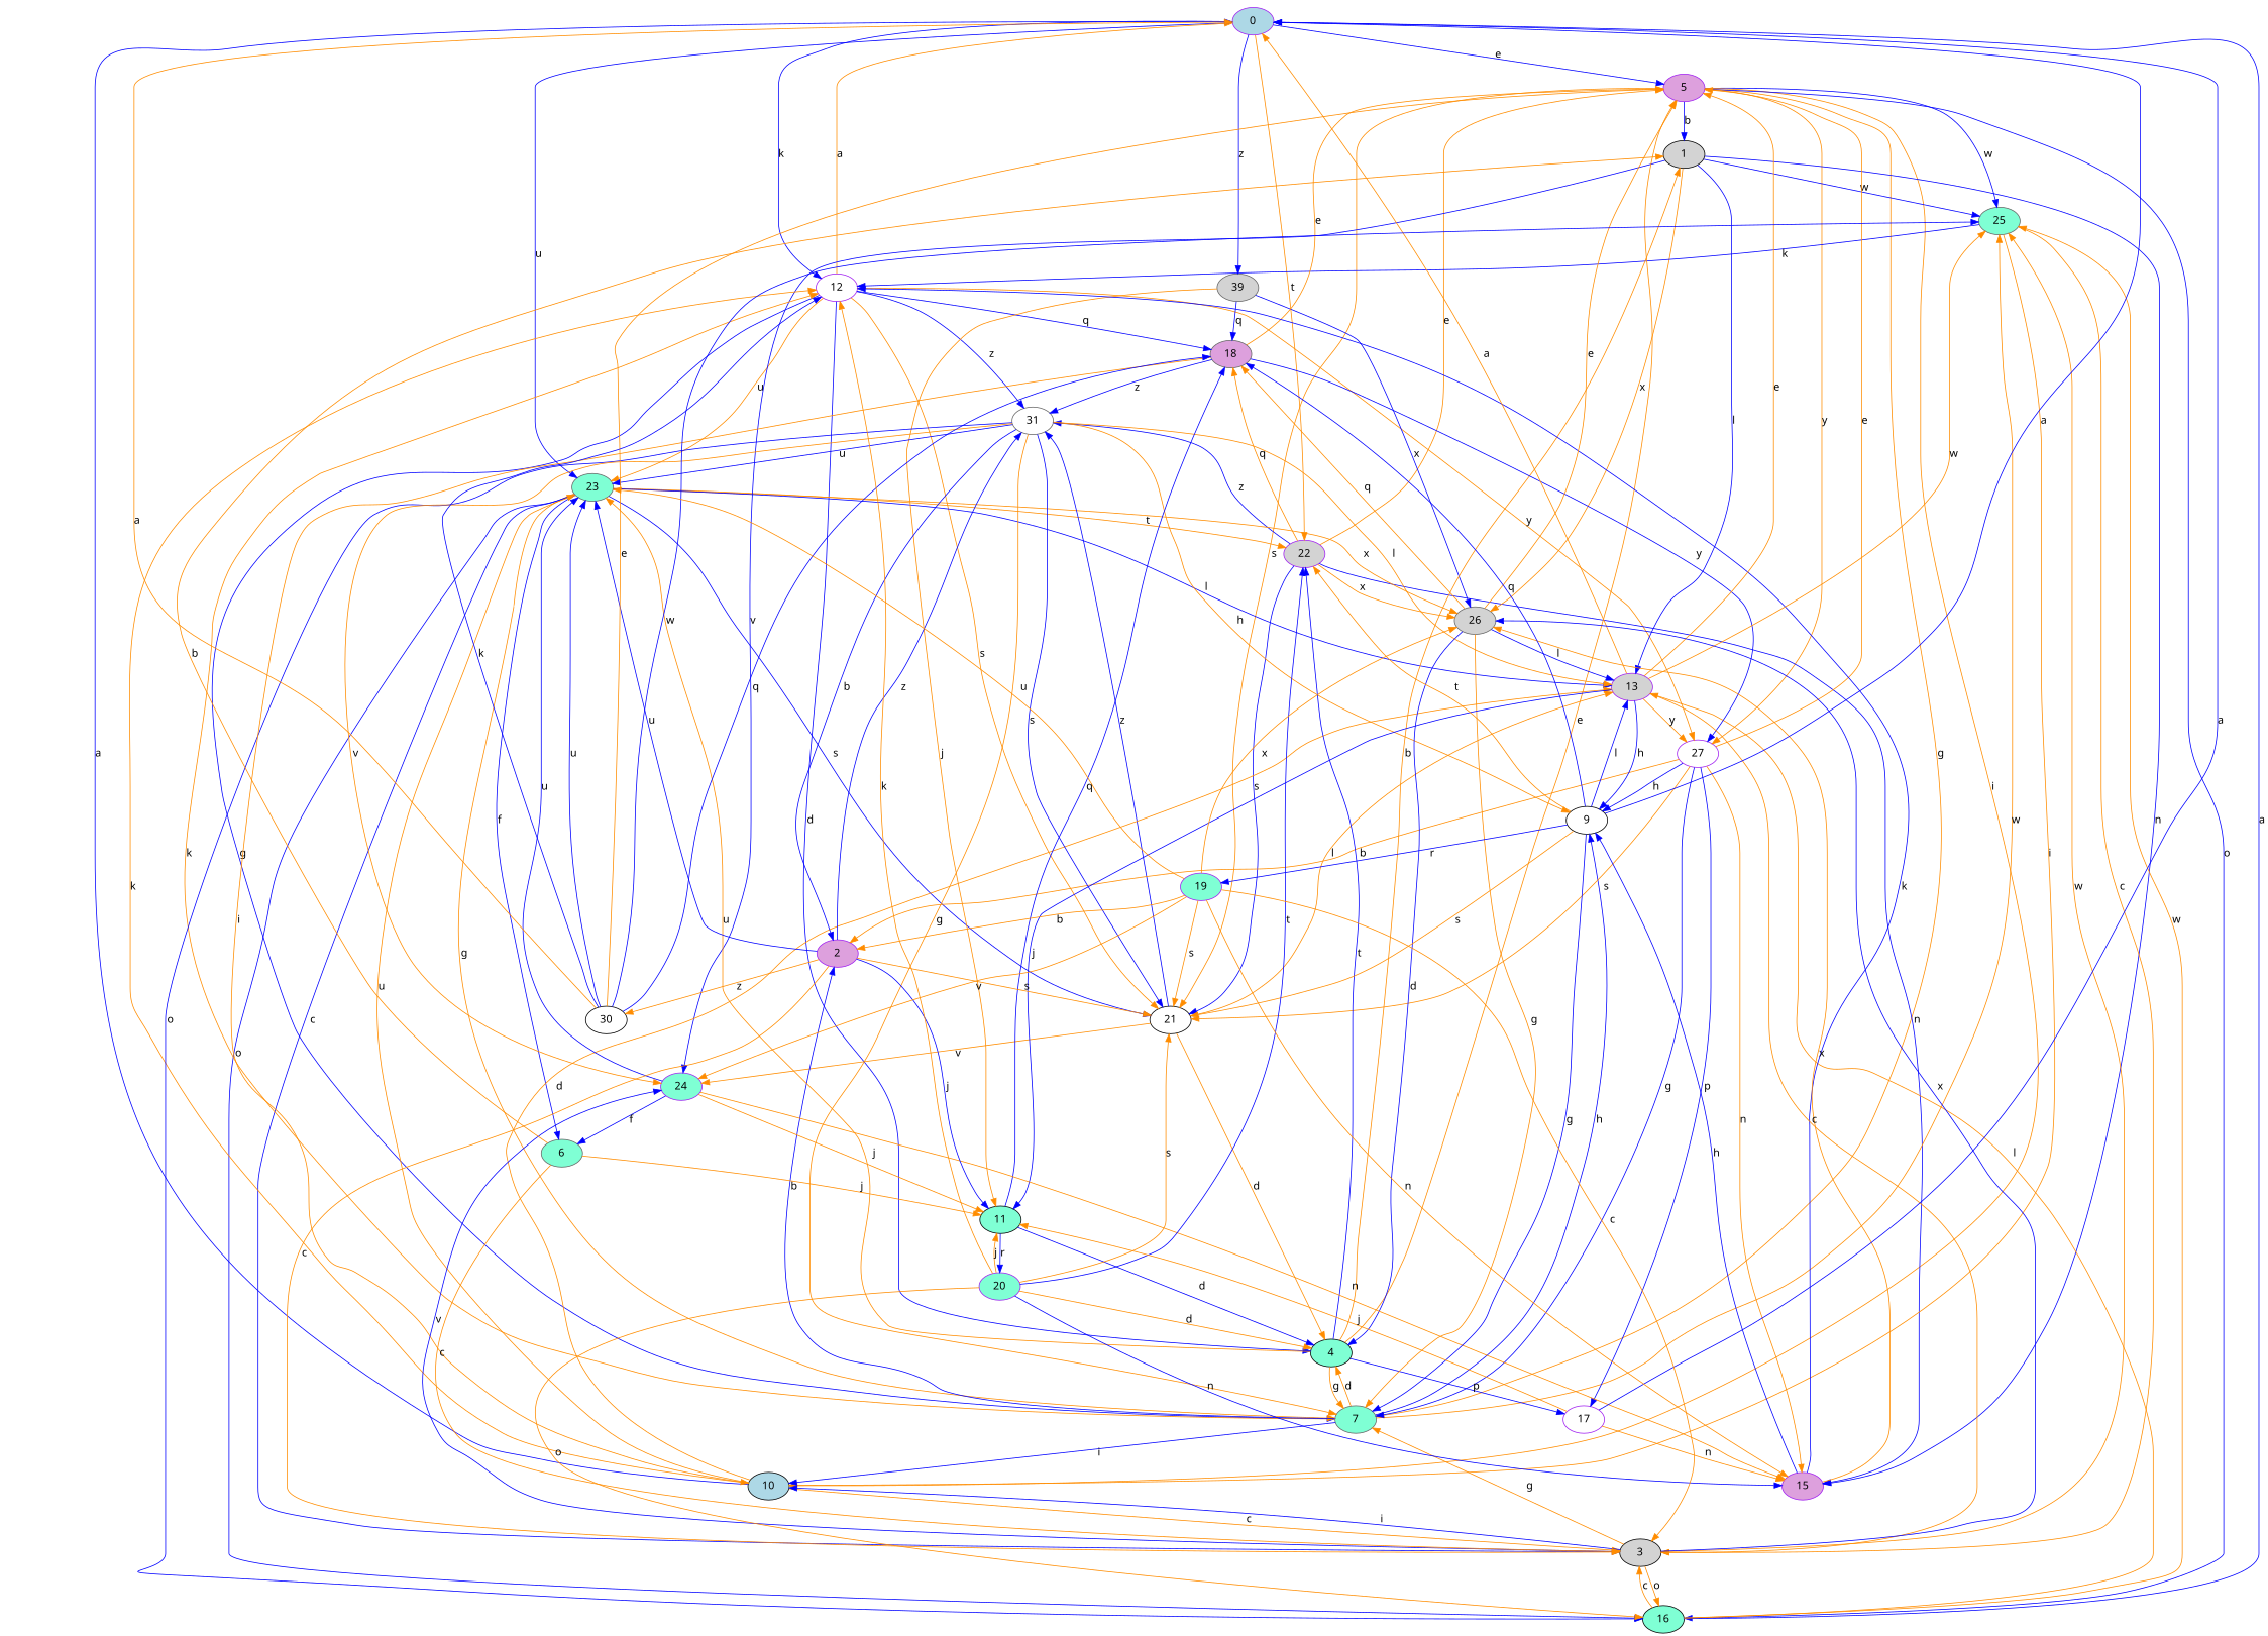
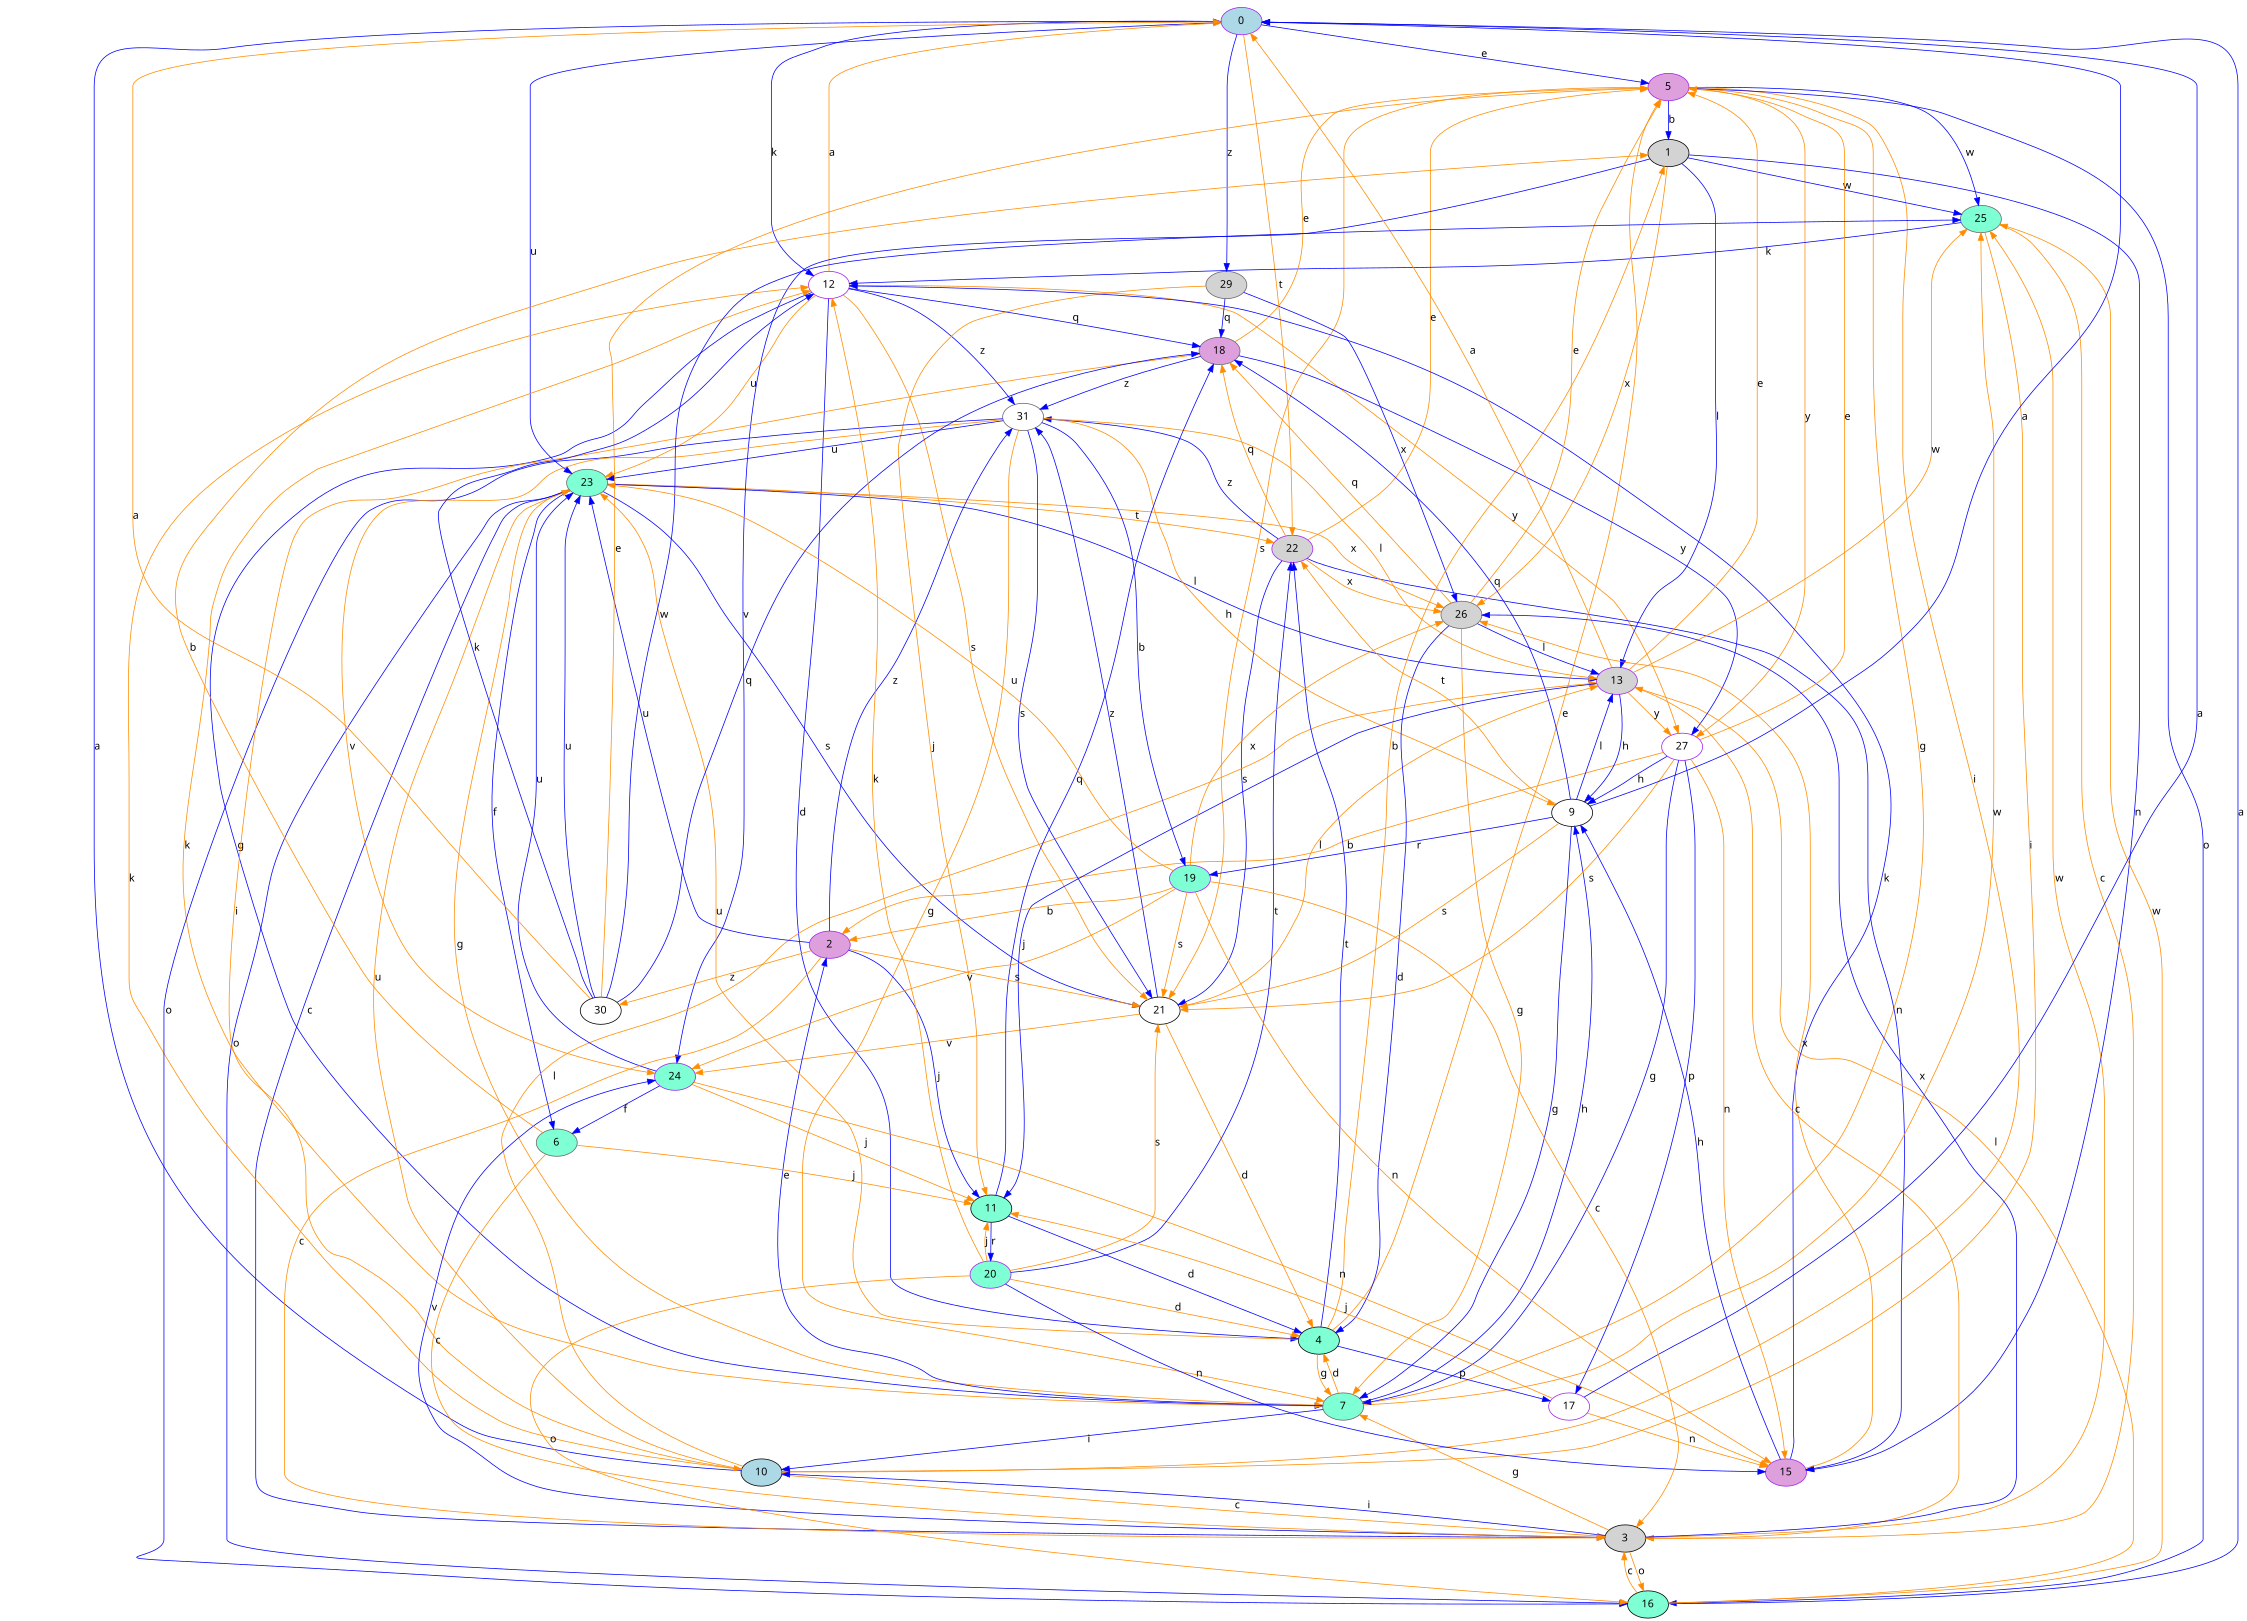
  strict digraph {
    fontname="Noto Sans"
    node [color=purple fillcolor=aquamarine fontname="Noto Sans" style=filled]
    edge [color=darkorange fontname="Noto Sans"]
    0 [fillcolor=lightblue]
    5 [fillcolor=plum]
    12 [fillcolor=white]
    22 [fillcolor=lightgrey]
    23 [color=gray40]
-   29 [color=gray40 fillcolor=lightgrey label=39]
+   29 [color=gray40 fillcolor=lightgrey]
    1 [color=black fillcolor=lightgrey]
    25 [color=gray40]
    21 [color=black fillcolor=white]
    n10 [color=gray40 label=7]
    10 [color=black fillcolor=lightblue]
    16 [color=black]
    27 [fillcolor=white]
    31 [color=gray40 fillcolor=white]
    4 [color=black]
    18 [color=gray40 fillcolor=plum]
    15 [fillcolor=plum]
    26 [color=gray40 fillcolor=lightgrey]
    13 [fillcolor=lightgrey]
    3 [color=black fillcolor=lightgrey]
    6 [color=gray40]
    11 [color=black]
    24
    9 [color=black fillcolor=white]
    2 [fillcolor=plum]
    30 [color=black fillcolor=white]
    20
    17 [fillcolor=white]
    19
    0 -> 5 [color=blue label=e]
    0 -> 12 [color=blue label=k]
    0 -> 22 [label=t]
    0 -> 23 [color=blue label=u]
    0 -> 29 [color=blue label=z]
    5 -> 1 [color=blue label=b]
    5 -> 25 [color=blue label=w]
    5 -> 21 [label=s]
    5 -> n10 [label=g]
    5 -> 10 [label=i]
    5 -> 16 [color=blue label=o]
    5 -> 27 [label=y]
    12 -> 0 [label=a]
    12 -> 23 [label=u]
    12 -> 21 [label=s]
    12 -> n10 [color=blue label=g]
    12 -> 27 [label=y]
    12 -> 31 [color=blue label=z]
    12 -> 4 [color=blue label=d]
    12 -> 18 [color=blue label=q]
    22 -> 5 [label=e]
    22 -> 21 [color=blue label=s]
    22 -> 31 [color=blue label=z]
    22 -> 18 [label=q]
    22 -> 15 [color=blue label=n]
    22 -> 26 [label=x]
    23 -> 22 [label=t]
    23 -> 21 [color=blue label=s]
    23 -> n10 [label=g]
    23 -> 16 [color=blue label=o]
    23 -> 26 [label=x]
    23 -> 13 [color=blue label=l]
    23 -> 3 [color=blue label=c]
    23 -> 6 [color=blue label=f]
    29 -> 18 [color=blue label=q]
    29 -> 26 [color=blue label=x]
    29 -> 11 [label=j]
    1 -> 25 [color=blue label=w]
    1 -> 15 [color=blue label=n]
    1 -> 26 [label=x]
    1 -> 13 [color=blue label=l]
    1 -> 24 [color=blue label=v]
    25 -> 12 [color=blue label=k]
    25 -> 10 [label=i]
    25 -> 3 [label=c]
    21 -> 31 [color=blue label=z]
    21 -> 4 [label=d]
    21 -> 13 [label=l]
    21 -> 24 [label=v]
    n10 -> 12 [label=k]
    n10 -> 25 [label=w]
    n10 -> 10 [color=blue label=i]
    n10 -> 4 [label=d]
    n10 -> 9 [color=blue label=h]
-   n10 -> 2 [color=blue label=b]
+   n10 -> 2 [color=blue label=e]
    10 -> 0 [color=blue label=a]
    10 -> 12 [label=k]
    10 -> 23 [label=u]
-   10 -> 13 [label=d]
+   10 -> 13 [label=l]
    10 -> 3 [label=c]
    16 -> 0 [color=blue label=a]
    16 -> 25 [label=w]
    16 -> 13 [label=l]
    16 -> 3 [label=c]
    27 -> 5 [label=e]
    27 -> 21 [label=s]
    27 -> n10 [color=blue label=g]
    27 -> 15 [label=n]
    27 -> 9 [color=blue label=h]
    27 -> 2 [label=b]
    27 -> 17 [color=blue label=p]
    31 -> 23 [color=blue label=u]
    31 -> 21 [color=blue label=s]
    31 -> n10 [label=g]
    31 -> 16 [color=blue label=o]
    31 -> 13 [label=l]
    31 -> 24 [label=v]
    31 -> 9 [label=h]
-   31 -> 2 [color=blue label=b]
+   31 -> 19 [color=blue label=b]
    4 -> 5 [label=e]
    4 -> 22 [color=blue label=t]
    4 -> 23 [label=u]
    4 -> 1 [label=b]
    4 -> n10 [label=g]
    4 -> 17 [color=blue label=p]
    18 -> 5 [label=e]
    18 -> 10 [label=i]
    18 -> 27 [color=blue label=y]
    18 -> 31 [color=blue label=z]
    15 -> 12 [color=blue label=k]
    15 -> 26 [label=x]
    15 -> 9 [color=blue label=h]
    26 -> 5 [label=e]
    26 -> n10 [label=g]
    26 -> 4 [color=blue label=d]
    26 -> 18 [label=q]
    26 -> 13 [color=blue label=l]
    13 -> 0 [label=a]
    13 -> 5 [label=e]
    13 -> 25 [label=w]
    13 -> 27 [label=y]
    13 -> 3 [label=c]
    13 -> 11 [color=blue label=j]
    13 -> 9 [color=blue label=h]
    3 -> 25 [label=w]
    3 -> n10 [label=g]
    3 -> 10 [color=blue label=i]
    3 -> 16 [label=o]
    3 -> 26 [color=blue label=x]
    3 -> 24 [color=blue label=v]
    6 -> 1 [label=b]
    6 -> 3 [label=c]
    6 -> 11 [label=j]
    11 -> 4 [color=blue label=d]
    11 -> 18 [color=blue label=q]
    11 -> 20 [color=blue label=r]
    24 -> 23 [color=blue label=u]
    24 -> 15 [label=n]
    24 -> 6 [color=blue label=f]
    24 -> 11 [label=j]
    9 -> 0 [color=blue label=a]
    9 -> 22 [label=t]
    9 -> 21 [label=s]
    9 -> n10 [color=blue label=g]
    9 -> 18 [color=blue label=q]
    9 -> 13 [color=blue label=l]
    9 -> 19 [color=blue label=r]
    2 -> 23 [color=blue label=u]
    2 -> 21 [label=s]
    2 -> 31 [color=blue label=z]
    2 -> 3 [label=c]
    2 -> 11 [color=blue label=j]
    2 -> 30 [label=z]
    30 -> 0 [label=a]
    30 -> 5 [label=e]
    30 -> 12 [color=blue label=k]
    30 -> 23 [color=blue label=u]
    30 -> 25 [color=blue label=w]
    30 -> 18 [color=blue label=q]
    20 -> 12 [label=k]
    20 -> 22 [color=blue label=t]
    20 -> 21 [label=s]
    20 -> 16 [label=o]
    20 -> 4 [label=d]
    20 -> 15 [color=blue label=n]
    20 -> 11 [label=j]
    17 -> 0 [color=blue label=a]
    17 -> 15 [label=n]
    17 -> 11 [label=j]
    19 -> 23 [label=u]
    19 -> 21 [label=s]
    19 -> 15 [label=n]
    19 -> 26 [label=x]
    19 -> 3 [label=c]
    19 -> 24 [label=v]
    19 -> 2 [label=b]
  }
